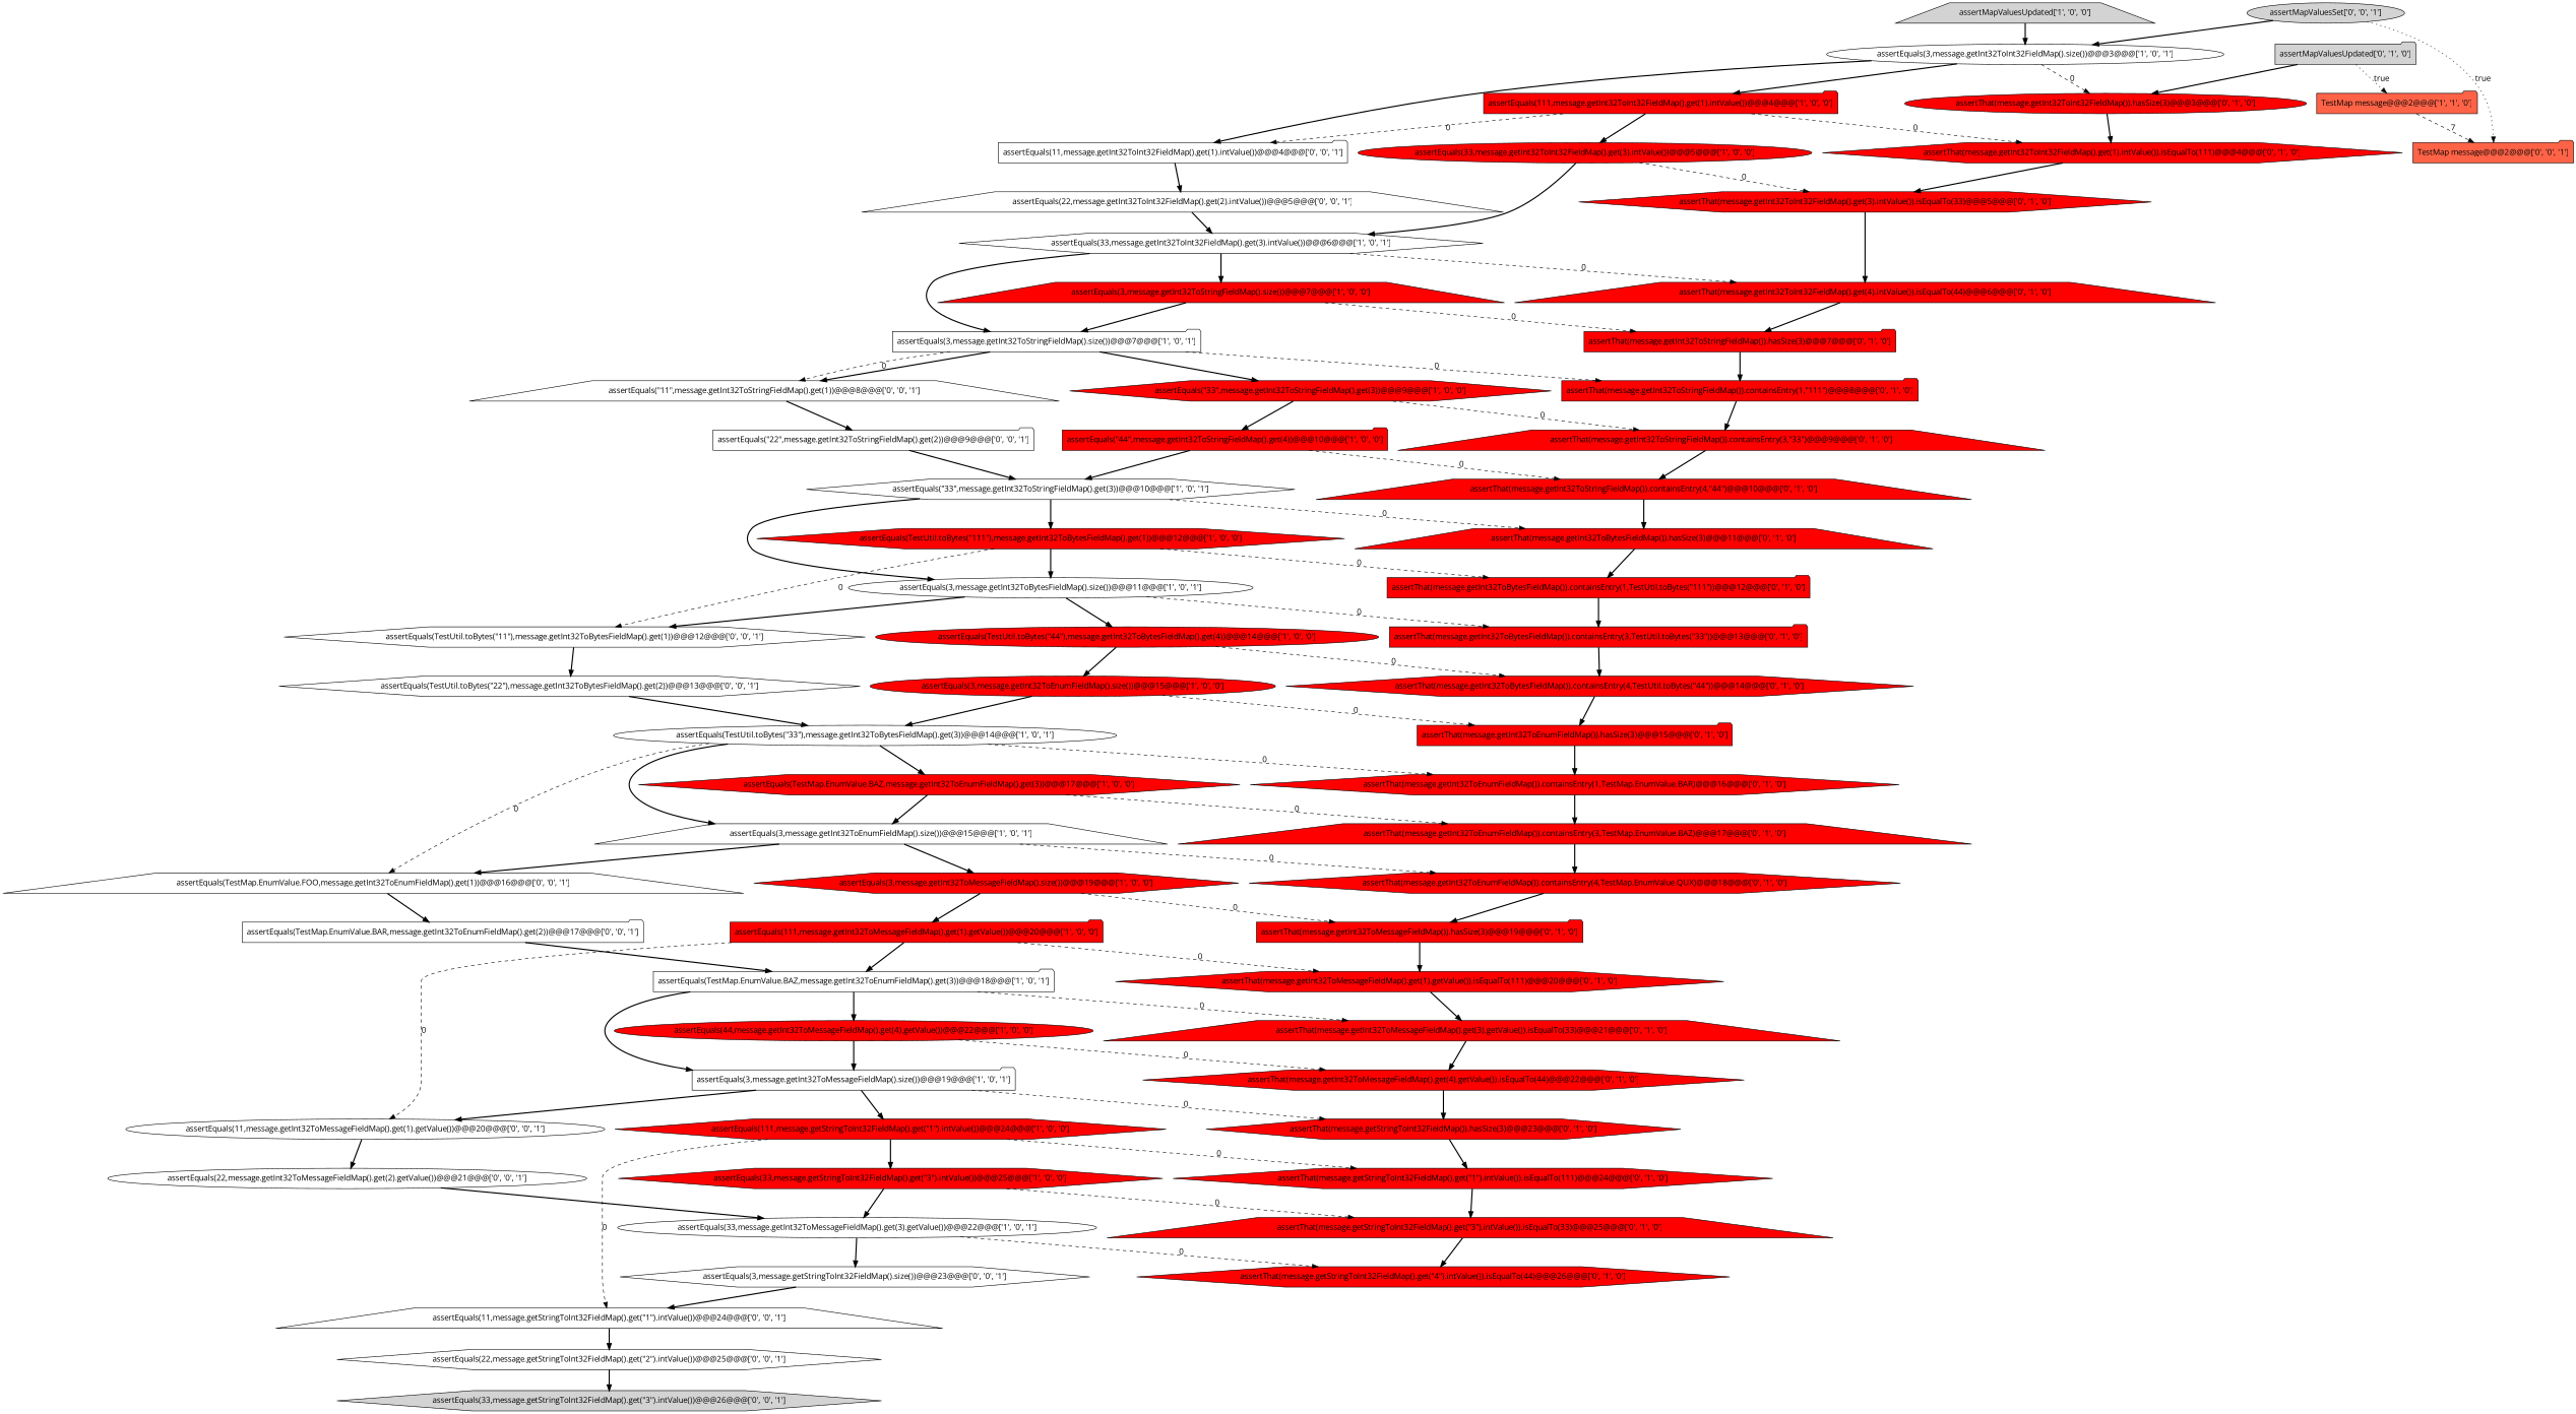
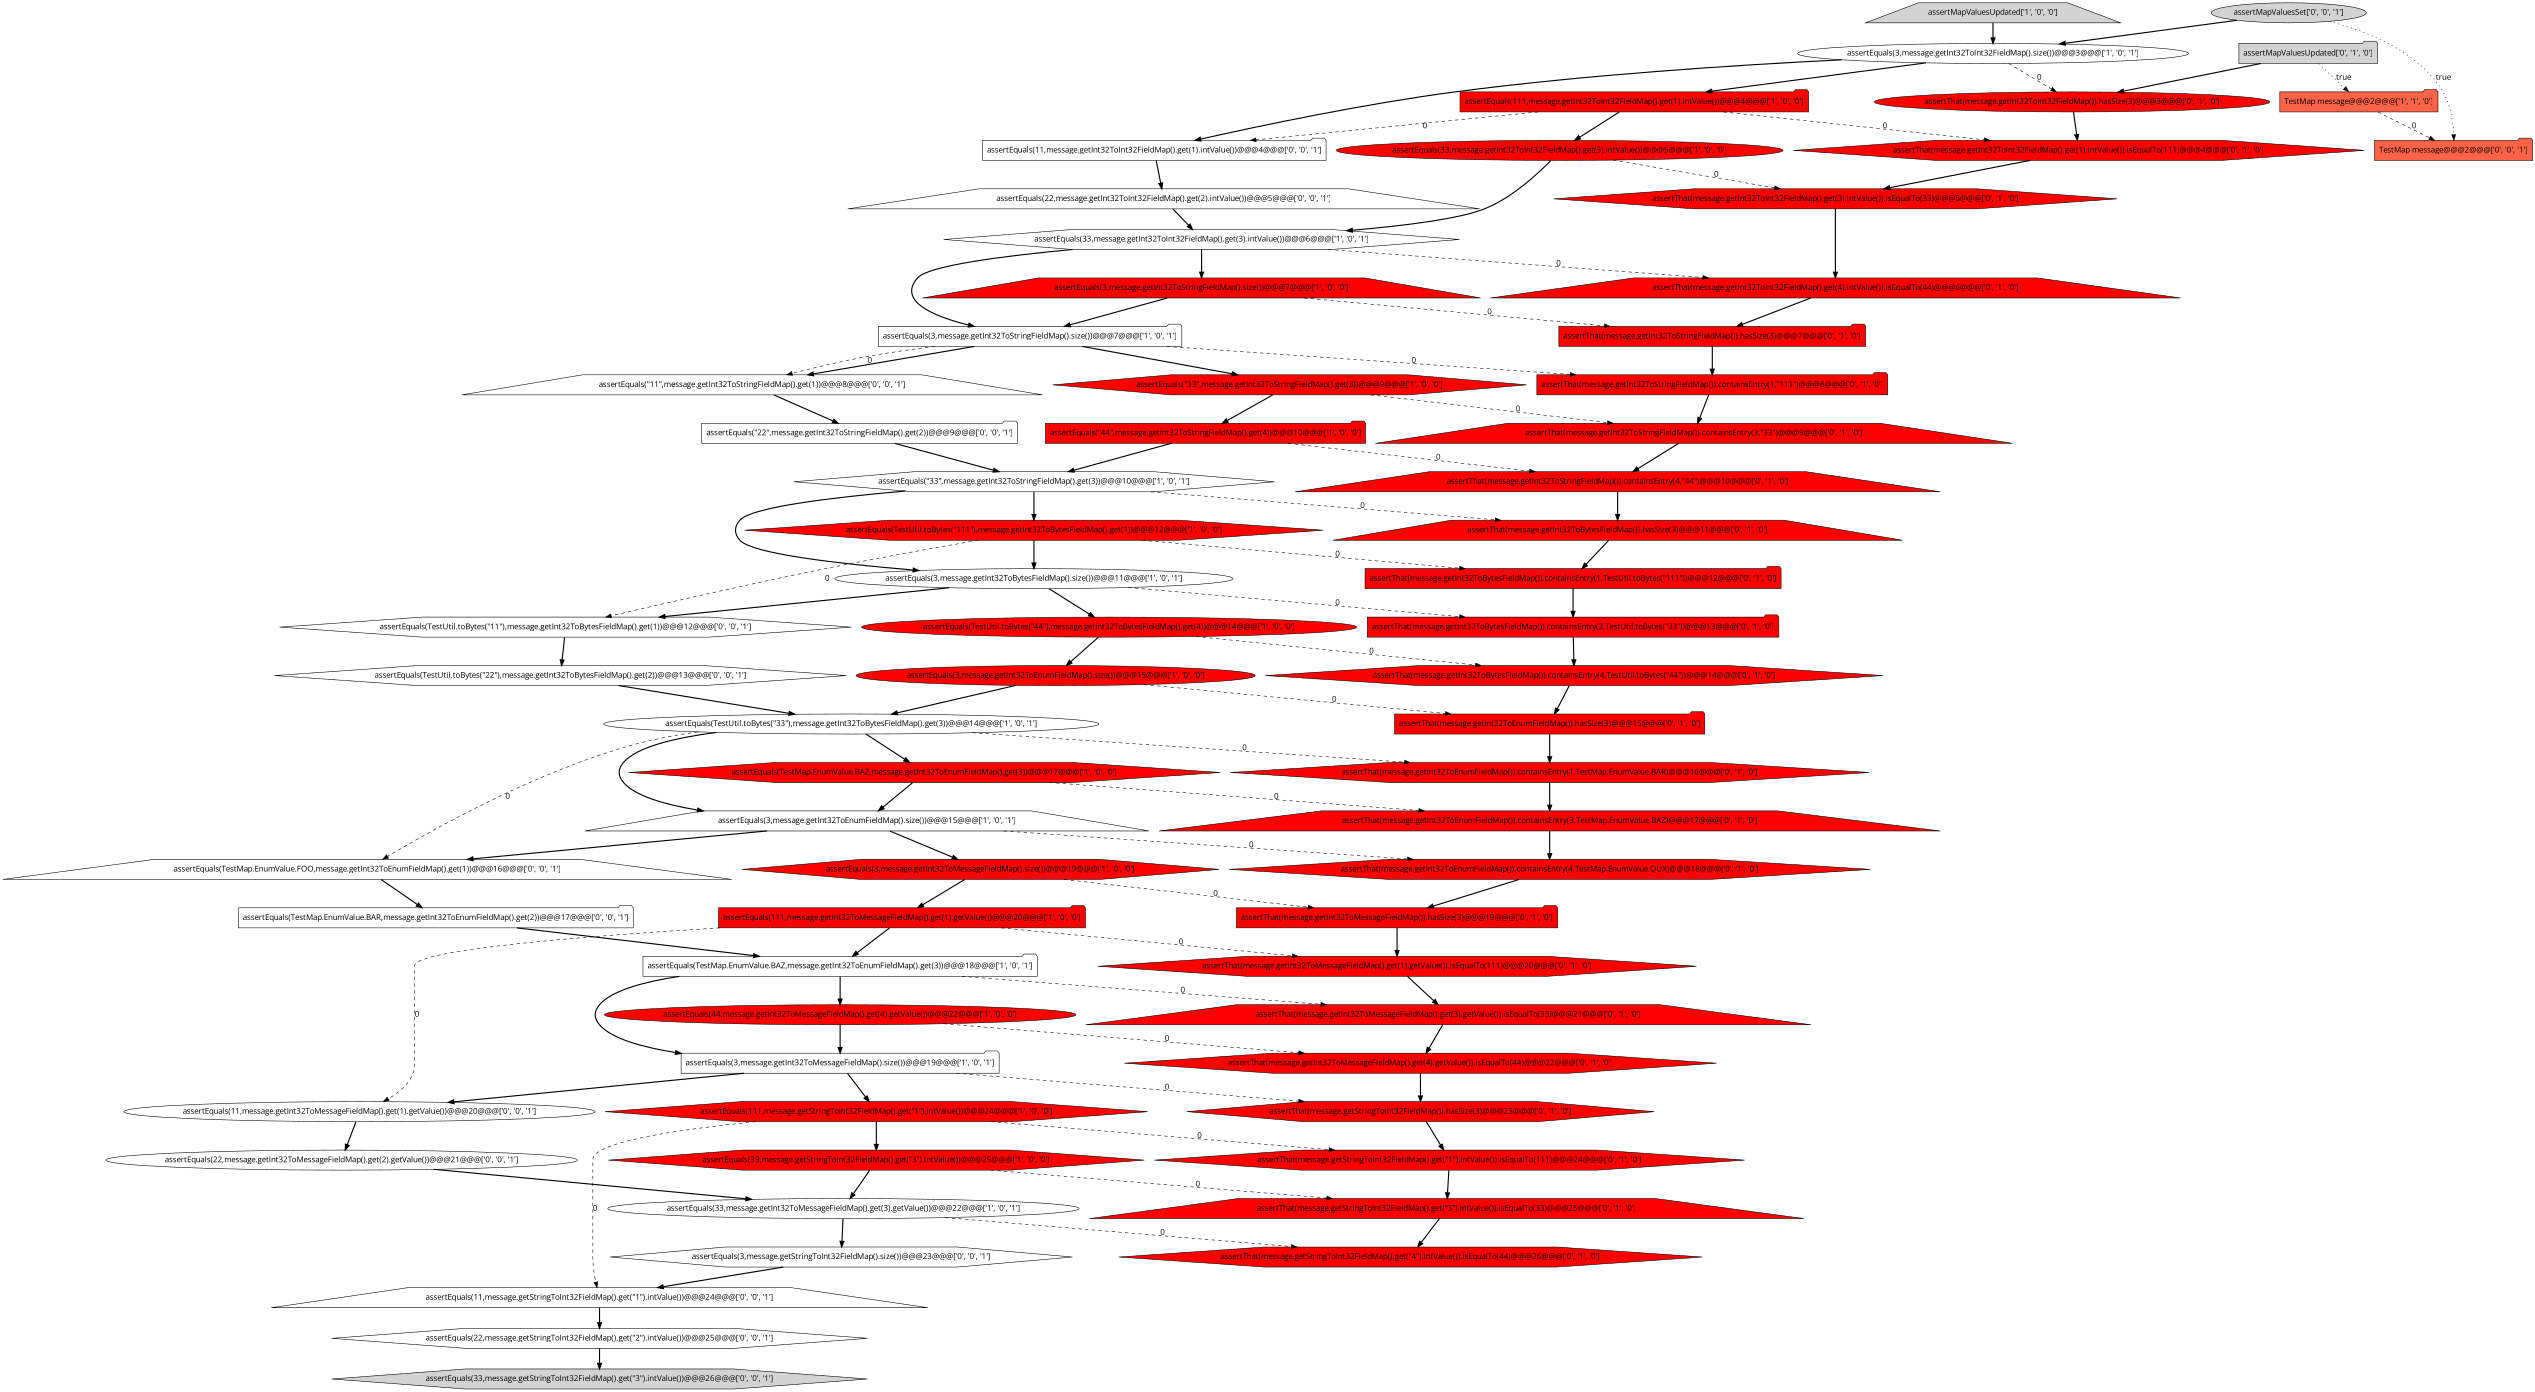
  digraph {
    fontname="Open Sans"
    node [fillcolor=red fontname="Open Sans" shape=hexagon style=filled]
    edge [fontname="Open Sans" style=bold]
    n1 [label="assertEquals(\"33\",message.getInt32ToStringFieldMap().get(3))@@@9@@@['1', '0', '0']"]
    n2 [label="assertThat(message.getInt32ToStringFieldMap()).containsEntry(3,\"33\")@@@9@@@['0', '1', '0']" shape=trapezium]
    n3 [label="assertEquals(\"44\",message.getInt32ToStringFieldMap().get(4))@@@10@@@['1', '0', '0']" shape=folder]
    n4 [label="assertThat(message.getInt32ToStringFieldMap()).containsEntry(4,\"44\")@@@10@@@['0', '1', '0']" shape=trapezium]
    n5 [fillcolor=white label="assertEquals(\"33\",message.getInt32ToStringFieldMap().get(3))@@@10@@@['1', '0', '1']"]
    n6 [fillcolor=white label="assertEquals(TestUtil.toBytes(\"22\"),message.getInt32ToBytesFieldMap().get(2))@@@13@@@['0', '0', '1']"]
    n7 [fillcolor=white label="assertEquals(TestUtil.toBytes(\"33\"),message.getInt32ToBytesFieldMap().get(3))@@@14@@@['1', '0', '1']" shape=ellipse]
    n8 [fillcolor=white label="assertEquals(TestMap.EnumValue.FOO,message.getInt32ToEnumFieldMap().get(1))@@@16@@@['0', '0', '1']" shape=trapezium]
    n9 [label="assertThat(message.getInt32ToEnumFieldMap()).containsEntry(1,TestMap.EnumValue.BAR)@@@16@@@['0', '1', '0']"]
    n10 [fillcolor=white label="assertEquals(3,message.getInt32ToEnumFieldMap().size())@@@15@@@['1', '0', '1']" shape=trapezium]
    n11 [label="assertEquals(TestMap.EnumValue.BAZ,message.getInt32ToEnumFieldMap().get(3))@@@17@@@['1', '0', '0']"]
    n12 [fillcolor=white label="assertEquals(TestMap.EnumValue.BAR,message.getInt32ToEnumFieldMap().get(2))@@@17@@@['0', '0', '1']" shape=folder]
    n13 [label="assertThat(message.getInt32ToEnumFieldMap()).containsEntry(3,TestMap.EnumValue.BAZ)@@@17@@@['0', '1', '0']" shape=trapezium]
    n14 [label="assertThat(message.getInt32ToEnumFieldMap()).containsEntry(4,TestMap.EnumValue.QUX)@@@18@@@['0', '1', '0']"]
    n15 [label="assertEquals(3,message.getInt32ToMessageFieldMap().size())@@@19@@@['1', '0', '0']"]
    n16 [label="assertEquals(33,message.getInt32ToInt32FieldMap().get(3).intValue())@@@5@@@['1', '0', '0']" shape=ellipse]
    n17 [label="assertThat(message.getInt32ToInt32FieldMap().get(3).intValue()).isEqualTo(33)@@@5@@@['0', '1', '0']"]
    n18 [fillcolor=white label="assertEquals(33,message.getInt32ToInt32FieldMap().get(3).intValue())@@@6@@@['1', '0', '1']"]
    n19 [label="assertThat(message.getInt32ToInt32FieldMap().get(4).intValue()).isEqualTo(44)@@@6@@@['0', '1', '0']" shape=trapezium]
    n20 [label="assertEquals(3,message.getInt32ToStringFieldMap().size())@@@7@@@['1', '0', '0']" shape=trapezium]
    n21 [fillcolor=white label="assertEquals(3,message.getInt32ToStringFieldMap().size())@@@7@@@['1', '0', '1']" shape=folder]
    n22 [fillcolor=white label="assertEquals(11,message.getInt32ToInt32FieldMap().get(1).intValue())@@@4@@@['0', '0', '1']" shape=folder]
    n23 [fillcolor=white label="assertEquals(22,message.getInt32ToInt32FieldMap().get(2).intValue())@@@5@@@['0', '0', '1']" shape=trapezium]
    n24 [fillcolor=lightgray label="assertMapValuesUpdated['1', '0', '0']" shape=trapezium]
    n25 [fillcolor=white label="assertEquals(3,message.getInt32ToInt32FieldMap().size())@@@3@@@['1', '0', '1']" shape=ellipse]
    n26 [fillcolor=tomato label="TestMap message@@@2@@@['1', '1', '0']" shape=folder]
    n27 [fillcolor=tomato label="TestMap message@@@2@@@['0', '0', '1']" shape=folder]
    n28 [label="assertEquals(111,message.getInt32ToInt32FieldMap().get(1).intValue())@@@4@@@['1', '0', '0']" shape=folder]
    n29 [label="assertThat(message.getInt32ToInt32FieldMap()).hasSize(3)@@@3@@@['0', '1', '0']" shape=ellipse]
    n30 [fillcolor=lightgray label="assertMapValuesSet['0', '0', '1']" shape=ellipse]
    n31 [fillcolor=lightgray label="assertEquals(33,message.getStringToInt32FieldMap().get(\"3\").intValue())@@@26@@@['0', '0', '1']"]
    n32 [label="assertThat(message.getInt32ToStringFieldMap()).hasSize(3)@@@7@@@['0', '1', '0']" shape=folder]
    n33 [label="assertThat(message.getInt32ToStringFieldMap()).containsEntry(1,\"111\")@@@8@@@['0', '1', '0']" shape=folder]
    n34 [fillcolor=white label="assertEquals(3,message.getStringToInt32FieldMap().size())@@@23@@@['0', '0', '1']"]
    n35 [fillcolor=white label="assertEquals(11,message.getStringToInt32FieldMap().get(\"1\").intValue())@@@24@@@['0', '0', '1']" shape=trapezium]
    n36 [fillcolor=white label="assertEquals(22,message.getStringToInt32FieldMap().get(\"2\").intValue())@@@25@@@['0', '0', '1']"]
    n37 [fillcolor=white label="assertEquals(TestMap.EnumValue.BAZ,message.getInt32ToEnumFieldMap().get(3))@@@18@@@['1', '0', '1']" shape=folder]
    n38 [fillcolor=white label="assertEquals(3,message.getInt32ToMessageFieldMap().size())@@@19@@@['1', '0', '1']" shape=folder]
    n39 [label="assertThat(message.getInt32ToMessageFieldMap().get(3).getValue()).isEqualTo(33)@@@21@@@['0', '1', '0']" shape=trapezium]
    n40 [label="assertEquals(44,message.getInt32ToMessageFieldMap().get(4).getValue())@@@22@@@['1', '0', '0']" shape=ellipse]
    n41 [fillcolor=white label="assertEquals(11,message.getInt32ToMessageFieldMap().get(1).getValue())@@@20@@@['0', '0', '1']" shape=ellipse]
    n42 [label="assertThat(message.getStringToInt32FieldMap()).hasSize(3)@@@23@@@['0', '1', '0']"]
    n43 [label="assertEquals(111,message.getStringToInt32FieldMap().get(\"1\").intValue())@@@24@@@['1', '0', '0']"]
    n44 [label="assertThat(message.getInt32ToMessageFieldMap().get(4).getValue()).isEqualTo(44)@@@22@@@['0', '1', '0']"]
    n45 [fillcolor=white label="assertEquals(22,message.getInt32ToMessageFieldMap().get(2).getValue())@@@21@@@['0', '0', '1']" shape=ellipse]
    n46 [fillcolor=white label="assertEquals(33,message.getInt32ToMessageFieldMap().get(3).getValue())@@@22@@@['1', '0', '1']" shape=ellipse]
    n47 [label="assertThat(message.getStringToInt32FieldMap().get(\"1\").intValue()).isEqualTo(111)@@@24@@@['0', '1', '0']"]
    n48 [label="assertThat(message.getStringToInt32FieldMap().get(\"3\").intValue()).isEqualTo(33)@@@25@@@['0', '1', '0']" shape=trapezium]
    n49 [label="assertThat(message.getInt32ToBytesFieldMap()).containsEntry(1,TestUtil.toBytes(\"111\"))@@@12@@@['0', '1', '0']" shape=folder]
    n50 [label="assertThat(message.getInt32ToBytesFieldMap()).containsEntry(3,TestUtil.toBytes(\"33\"))@@@13@@@['0', '1', '0']" shape=folder]
    n51 [label="assertThat(message.getInt32ToBytesFieldMap()).containsEntry(4,TestUtil.toBytes(\"44\"))@@@14@@@['0', '1', '0']"]
    n52 [label="assertThat(message.getInt32ToBytesFieldMap()).hasSize(3)@@@11@@@['0', '1', '0']" shape=trapezium]
    n53 [label="assertThat(message.getInt32ToMessageFieldMap().get(1).getValue()).isEqualTo(111)@@@20@@@['0', '1', '0']"]
    n54 [label="assertThat(message.getInt32ToEnumFieldMap()).hasSize(3)@@@15@@@['0', '1', '0']" shape=folder]
    n55 [label="assertEquals(33,message.getStringToInt32FieldMap().get(\"3\").intValue())@@@25@@@['1', '0', '0']"]
    n56 [fillcolor=white label="assertEquals(\"11\",message.getInt32ToStringFieldMap().get(1))@@@8@@@['0', '0', '1']" shape=trapezium]
    n57 [fillcolor=white label="assertEquals(\"22\",message.getInt32ToStringFieldMap().get(2))@@@9@@@['0', '0', '1']" shape=folder]
    n58 [label="assertThat(message.getStringToInt32FieldMap().get(\"4\").intValue()).isEqualTo(44)@@@26@@@['0', '1', '0']"]
    n59 [label="assertThat(message.getInt32ToMessageFieldMap()).hasSize(3)@@@19@@@['0', '1', '0']" shape=folder]
    n60 [label="assertEquals(111,message.getInt32ToMessageFieldMap().get(1).getValue())@@@20@@@['1', '0', '0']" shape=folder]
    n61 [fillcolor=white label="assertEquals(TestUtil.toBytes(\"11\"),message.getInt32ToBytesFieldMap().get(1))@@@12@@@['0', '0', '1']"]
    n62 [label="assertThat(message.getInt32ToInt32FieldMap().get(1).intValue()).isEqualTo(111)@@@4@@@['0', '1', '0']"]
    n63 [fillcolor=white label="assertEquals(3,message.getInt32ToBytesFieldMap().size())@@@11@@@['1', '0', '1']" shape=ellipse]
    n64 [label="assertEquals(TestUtil.toBytes(\"44\"),message.getInt32ToBytesFieldMap().get(4))@@@14@@@['1', '0', '0']" shape=ellipse]
    n65 [label="assertEquals(3,message.getInt32ToEnumFieldMap().size())@@@15@@@['1', '0', '0']" shape=ellipse]
    n66 [label="assertEquals(TestUtil.toBytes(\"111\"),message.getInt32ToBytesFieldMap().get(1))@@@12@@@['1', '0', '0']"]
    n67 [fillcolor=lightgray label="assertMapValuesUpdated['0', '1', '0']" shape=folder]
    n1 -> n2 [label=0 style=dashed]
    n1 -> n3
    n2 -> n4
    n3 -> n4 [label=0 style=dashed]
    n3 -> n5
    n4 -> n52
    n5 -> n52 [label=0 style=dashed]
    n5 -> n63
    n5 -> n66
    n6 -> n7
    n7 -> n8 [label=0 style=dashed]
    n7 -> n9 [label=0 style=dashed]
    n7 -> n10
    n7 -> n11
    n8 -> n12
    n9 -> n13
    n10 -> n8
    n10 -> n14 [label=0 style=dashed]
    n10 -> n15
    n11 -> n10
    n11 -> n13 [label=0 style=dashed]
    n12 -> n37
    n13 -> n14
    n14 -> n59
    n15 -> n59 [label=0 style=dashed]
    n15 -> n60
    n16 -> n17 [label=0 style=dashed]
    n16 -> n18
    n17 -> n19
    n18 -> n19 [label=0 style=dashed]
    n18 -> n20
    n18 -> n21
    n19 -> n32
    n20 -> n21
    n20 -> n32 [label=0 style=dashed]
    n21 -> n1
    n21 -> n33 [label=0 style=dashed]
    n21 -> n56
    n21 -> n56 [label=0 style=dashed]
    n22 -> n23
    n23 -> n18
    n24 -> n25
    n25 -> n22
    n25 -> n28
    n25 -> n29 [label=0 style=dashed]
-   n26 -> n27 [label=7 style=dashed]
+   n26 -> n27 [label=0 style=dashed]
    n28 -> n16
    n28 -> n22 [label=0 style=dashed]
    n28 -> n62 [label=0 style=dashed]
    n29 -> n62
    n30 -> n25
    n30 -> n27 [label=true style=dotted]
    n32 -> n33
    n33 -> n2
    n34 -> n35
    n35 -> n36
    n36 -> n31
    n37 -> n38
    n37 -> n39 [label=0 style=dashed]
    n37 -> n40
    n38 -> n41
    n38 -> n42 [label=0 style=dashed]
    n38 -> n43
    n39 -> n44
    n40 -> n38
    n40 -> n44 [label=0 style=dashed]
    n41 -> n45
    n42 -> n47
    n43 -> n35 [label=0 style=dashed]
    n43 -> n47 [label=0 style=dashed]
    n43 -> n55
    n44 -> n42
    n45 -> n46
    n46 -> n34
    n46 -> n58 [label=0 style=dashed]
    n47 -> n48
    n48 -> n58
    n49 -> n50
    n50 -> n51
    n51 -> n54
    n52 -> n49
    n53 -> n39
    n54 -> n9
    n55 -> n46
    n55 -> n48 [label=0 style=dashed]
    n56 -> n57
    n57 -> n5
    n59 -> n53
    n60 -> n37
    n60 -> n41 [label=0 style=dashed]
    n60 -> n53 [label=0 style=dashed]
    n61 -> n6
    n62 -> n17
    n63 -> n50 [label=0 style=dashed]
    n63 -> n61
    n63 -> n64
    n64 -> n51 [label=0 style=dashed]
    n64 -> n65
    n65 -> n7
    n65 -> n54 [label=0 style=dashed]
    n66 -> n49 [label=0 style=dashed]
    n66 -> n61 [label=0 style=dashed]
    n66 -> n63
    n67 -> n26 [label=true style=dotted]
    n67 -> n29
  }
